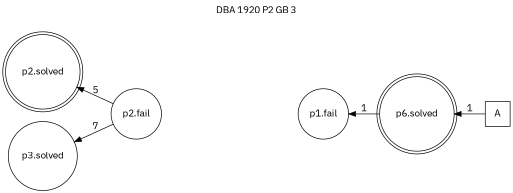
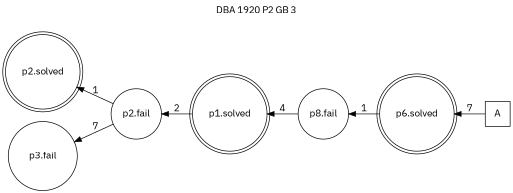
  digraph {
    fontname="IBM Plex Sans"
    label=" DBA 1920 P2 GB 3 "
    labelloc=tl
    rankdir=RL
    node [fontname="IBM Plex Sans" shape=doublecircle]
    edge [fontname="IBM Plex Sans"]
    n1 [label=A shape=square]
    n2 [label="p6.solved"]
-   n3 [label="p1.fail" shape=circle]
+   n3 [label="p8.fail" shape=circle]
+   n4 [label="p1.solved"]
    n5 [label="p2.fail" shape=circle]
    n6 [label="p2.solved"]
-   n7 [label="p3.solved" shape=circle]
-   n1 -> n2 [label=1]
+   n7 [label="p3.fail" shape=circle]
+   n1 -> n2 [label=7]
    n2 -> n3 [label=1]
-   n5 -> n6 [label=5]
+   n3 -> n4 [label=4]
+   n4 -> n5 [label=2]
+   n5 -> n6 [label=1]
    n5 -> n7 [label=7]
  }
